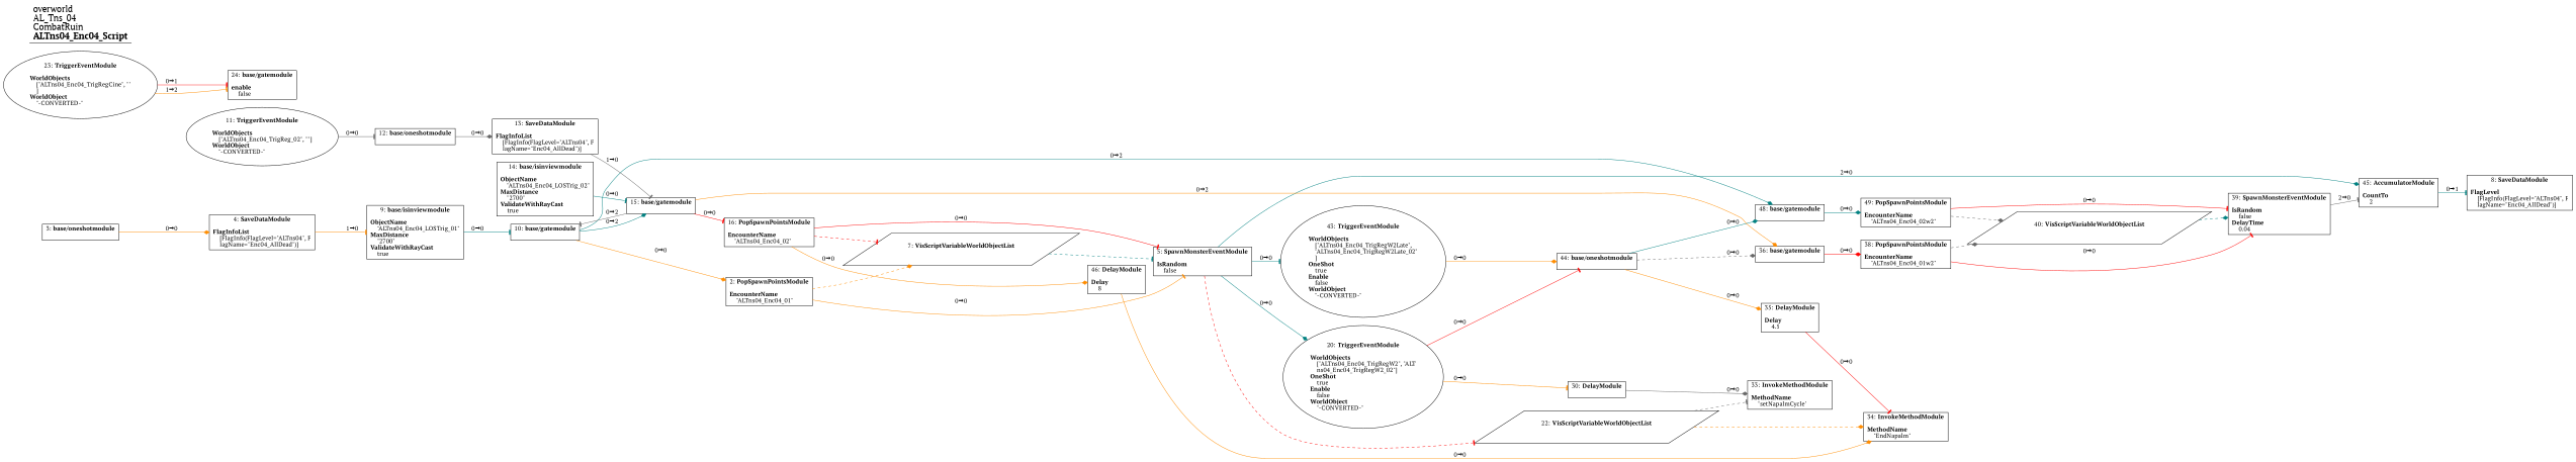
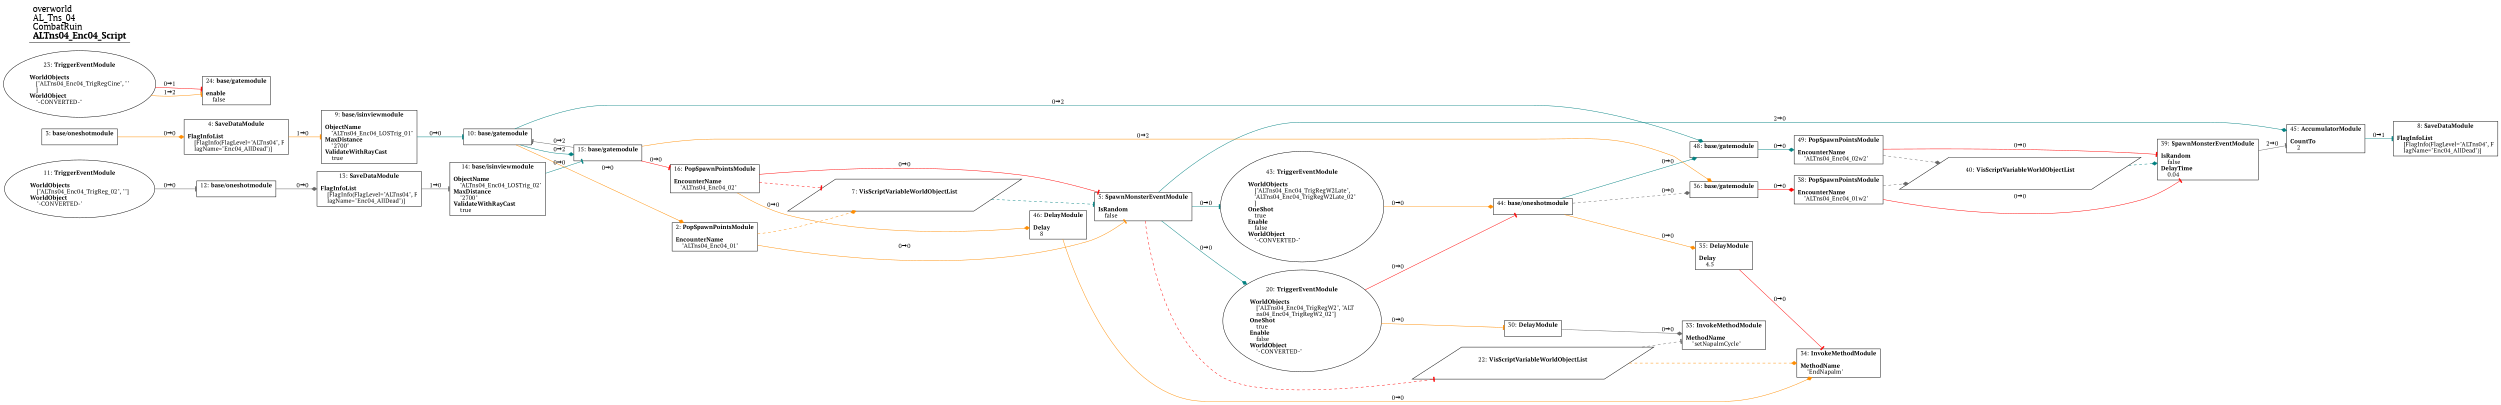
  digraph {
    fontname="PT Serif"
    rankdir=LR
    splines=spline
    node [fontname="PT Serif" shape=box]
    edge [arrowhead=tee color=darkorange fontname="PT Serif"]
    n1 [label=<3: <b>base/oneshotmodule</b><br/><br/>>]
    n2 [label=<4: <b>SaveDataModule</b><br/><br/><b>FlagInfoList</b><br align="left"/>    [FlagInfo(FlagLevel=&quot;ALTns04&quot;, F<br align="left"/>    lagName=&quot;Enc04_AllDead&quot;)]<br align="left"/>>]
    n3 [label=<9: <b>base/isinviewmodule</b><br/><br/><b>ObjectName</b><br align="left"/>    &quot;ALTns04_Enc04_LOSTrig_01&quot;<br align="left"/><b>MaxDistance</b><br align="left"/>    &quot;2700&quot;<br align="left"/><b>ValidateWithRayCast</b><br align="left"/>    true<br align="left"/>>]
    n4 [label=<2: <b>PopSpawnPointsModule</b><br/><br/><b>EncounterName</b><br align="left"/>    &quot;ALTns04_Enc04_01&quot;<br align="left"/>>]
    n5 [label=<5: <b>SpawnMonsterEventModule</b><br/><br/><b>IsRandom</b><br align="left"/>    false<br align="left"/>>]
    n6 [label=<7: <b>VisScriptVariableWorldObjectList</b><br/><br/>> shape=parallelogram]
    n7 [label=<20: <b>TriggerEventModule</b><br/><br/><b>WorldObjects</b><br align="left"/>    [&quot;ALTns04_Enc04_TrigRegW2&quot;, &quot;ALT<br align="left"/>    ns04_Enc04_TrigRegW2_02&quot;]<br align="left"/><b>OneShot</b><br align="left"/>    true<br align="left"/><b>Enable</b><br align="left"/>    false<br align="left"/><b>WorldObject</b><br align="left"/>    &quot;-CONVERTED-&quot;<br align="left"/>> shape=oval]
    n8 [label=<43: <b>TriggerEventModule</b><br/><br/><b>WorldObjects</b><br align="left"/>    [&quot;ALTns04_Enc04_TrigRegW2Late&quot;, <br align="left"/>    &quot;ALTns04_Enc04_TrigRegW2Late_02&quot;<br align="left"/>    ]<br align="left"/><b>OneShot</b><br align="left"/>    true<br align="left"/><b>Enable</b><br align="left"/>    false<br align="left"/><b>WorldObject</b><br align="left"/>    &quot;-CONVERTED-&quot;<br align="left"/>> shape=oval]
    n9 [label=<45: <b>AccumulatorModule</b><br/><br/><b>CountTo</b><br align="left"/>    2<br align="left"/>>]
    n10 [label=<22: <b>VisScriptVariableWorldObjectList</b><br/><br/>> shape=parallelogram]
    n11 [label=<30: <b>DelayModule</b><br/><br/>>]
    n12 [label=<44: <b>base/oneshotmodule</b><br/><br/>>]
    n13 [label=<33: <b>InvokeMethodModule</b><br/><br/><b>MethodName</b><br align="left"/>    &quot;setNapalmCycle&quot;<br align="left"/>>]
-   n14 [label=<8: <b>SaveDataModule</b><br/><br/><b>FlagLevel</b><br align="left"/>    [FlagInfo(FlagLevel=&quot;ALTns04&quot;, F<br align="left"/>    lagName=&quot;Enc04_AllDead&quot;)]<br align="left"/>>]
+   n14 [label=<8: <b>SaveDataModule</b><br/><br/><b>FlagInfoList</b><br align="left"/>    [FlagInfo(FlagLevel=&quot;ALTns04&quot;, F<br align="left"/>    lagName=&quot;Enc04_AllDead&quot;)]<br align="left"/>>]
    n15 [label=<34: <b>InvokeMethodModule</b><br/><br/><b>MethodName</b><br align="left"/>    &quot;EndNapalm&quot;<br align="left"/>>]
    n16 [label=<10: <b>base/gatemodule</b><br/><br/>>]
    n17 [label=<15: <b>base/gatemodule</b><br/><br/>>]
    n18 [label=<48: <b>base/gatemodule</b><br/><br/>>]
    n19 [label=<36: <b>base/gatemodule</b><br/><br/>>]
    n20 [label=<35: <b>DelayModule</b><br/><br/><b>Delay</b><br align="left"/>    4.5<br align="left"/>>]
    n21 [label=<16: <b>PopSpawnPointsModule</b><br/><br/><b>EncounterName</b><br align="left"/>    &quot;ALTns04_Enc04_02&quot;<br align="left"/>>]
    n22 [label=<49: <b>PopSpawnPointsModule</b><br/><br/><b>EncounterName</b><br align="left"/>    &quot;ALTns04_Enc04_02w2&quot;<br align="left"/>>]
    n23 [label=<46: <b>DelayModule</b><br/><br/><b>Delay</b><br align="left"/>    8<br align="left"/>>]
    n24 [label=<38: <b>PopSpawnPointsModule</b><br/><br/><b>EncounterName</b><br align="left"/>    &quot;ALTns04_Enc04_01w2&quot;<br align="left"/>>]
    n25 [label=<39: <b>SpawnMonsterEventModule</b><br/><br/><b>IsRandom</b><br align="left"/>    false<br align="left"/><b>DelayTime</b><br align="left"/>    0.04<br align="left"/>>]
    n26 [label=<40: <b>VisScriptVariableWorldObjectList</b><br/><br/>> shape=parallelogram]
    n27 [label=<11: <b>TriggerEventModule</b><br/><br/><b>WorldObjects</b><br align="left"/>    [&quot;ALTns04_Enc04_TrigReg_02&quot;, &quot;&quot;]<br align="left"/><b>WorldObject</b><br align="left"/>    &quot;-CONVERTED-&quot;<br align="left"/>> shape=oval]
    n28 [label=<12: <b>base/oneshotmodule</b><br/><br/>>]
    n29 [label=<13: <b>SaveDataModule</b><br/><br/><b>FlagInfoList</b><br align="left"/>    [FlagInfo(FlagLevel=&quot;ALTns04&quot;, F<br align="left"/>    lagName=&quot;Enc04_AllDead&quot;)]<br align="left"/>>]
    n30 [label=<14: <b>base/isinviewmodule</b><br/><br/><b>ObjectName</b><br align="left"/>    &quot;ALTns04_Enc04_LOSTrig_02&quot;<br align="left"/><b>MaxDistance</b><br align="left"/>    &quot;2700&quot;<br align="left"/><b>ValidateWithRayCast</b><br align="left"/>    true<br align="left"/>>]
    n31 [label=<23: <b>TriggerEventModule</b><br/><br/><b>WorldObjects</b><br align="left"/>    [&quot;ALTns04_Enc04_TrigRegCine&quot;, &quot;&quot;<br align="left"/>    ]<br align="left"/><b>WorldObject</b><br align="left"/>    &quot;-CONVERTED-&quot;<br align="left"/>> shape=oval]
    n32 [label=<24: <b>base/gatemodule</b><br/><br/><b>enable</b><br align="left"/>    false<br align="left"/>>]
    n33 [label=<<font point-size="20">overworld<br align="left"/>AL_Tns_04<br align="left"/>CombatRuin<br align="left"/><b>ALTns04_Enc04_Script</b><br align="left"/></font>> shape=underline]
    n1 -> n2 [arrowhead=diamond label="0→0"]
    n2 -> n3 [label="1→0"]
    n3 -> n16 [color=teal label="0→0"]
    n4 -> n5 [label="0→0"]
    n4 -> n6 [arrowhead=diamond style=dashed]
    n5 -> n7 [arrowhead=diamond color=teal label="0→0"]
    n5 -> n8 [color=teal label="0→0"]
    n5 -> n9 [arrowhead=diamond color=teal label="2→0"]
    n5 -> n10 [color=red style=dashed]
    n6 -> n5 [color=teal style=dashed]
    n7 -> n11 [label="0→0"]
    n7 -> n12 [color=red label="0→0"]
    n8 -> n12 [arrowhead=diamond label="0→0"]
    n9 -> n14 [color=teal label="0→1"]
    n10 -> n13 [color=gray40 style=dashed]
    n10 -> n15 [arrowhead=diamond style=dashed]
    n11 -> n13 [arrowhead=diamond color=gray40 label="0→0"]
    n12 -> n18 [arrowhead=diamond color=teal label="0→0"]
    n12 -> n19 [arrowhead=diamond color=gray40 label="0→0" style=dashed]
    n12 -> n20 [arrowhead=diamond label="0→0"]
    n16 -> n4 [arrowhead=diamond label="0→0"]
    n16 -> n17 [arrowhead=diamond color=teal label="0→2"]
    n16 -> n18 [arrowhead=diamond color=teal label="0→2"]
    n17 -> n16 [color=gray40 label="0→2"]
    n17 -> n19 [arrowhead=diamond label="0→2"]
    n17 -> n21 [color=red label="0→0"]
    n18 -> n22 [arrowhead=diamond color=teal label="0→0"]
    n19 -> n24 [arrowhead=diamond color=red label="0→0"]
    n20 -> n15 [color=red label="0→0"]
    n21 -> n5 [color=red label="0→0"]
    n21 -> n6 [color=red style=dashed]
    n21 -> n23 [arrowhead=diamond label="0→0"]
    n22 -> n25 [color=red label="0→0"]
    n22 -> n26 [arrowhead=diamond color=gray40 style=dashed]
    n23 -> n15 [arrowhead=diamond label="0→0"]
    n24 -> n25 [color=red label="0→0"]
    n24 -> n26 [arrowhead=diamond color=gray40 style=dashed]
    n25 -> n9 [color=gray40 label="2→0"]
    n26 -> n25 [arrowhead=diamond color=teal style=dashed]
    n27 -> n28 [color=gray40 label="0→0"]
    n28 -> n29 [arrowhead=diamond color=gray40 label="0→0"]
-   n29 -> n17 [color=gray40 label="1→0"]
+   n29 -> n30 [color=gray40 label="1→0"]
    n30 -> n17 [color=teal label="0→0"]
    n31 -> n32 [color=red label="0→1"]
    n31 -> n32 [label="1→2"]
  }
